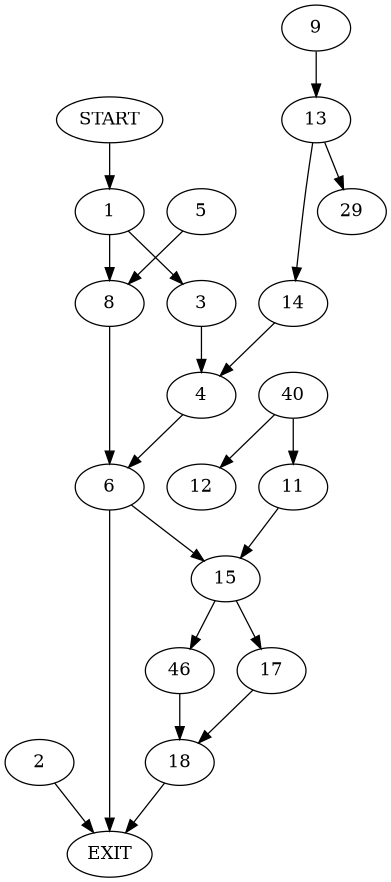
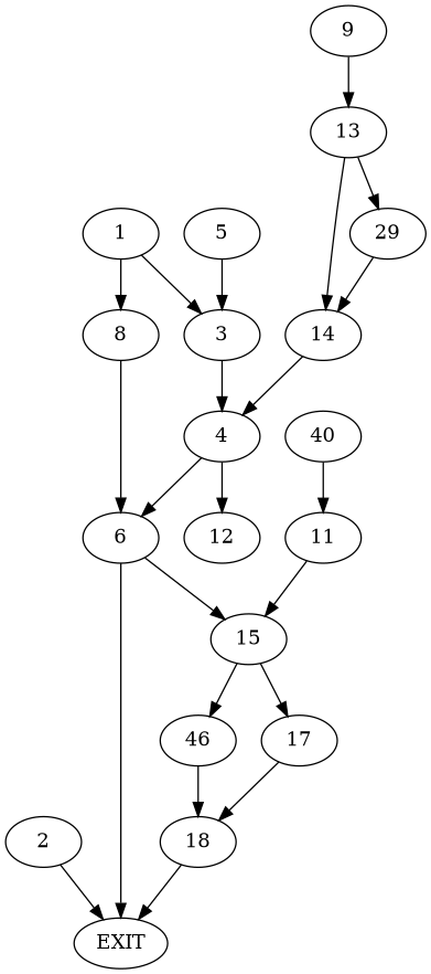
  digraph {
-   n1 [label=START]
    1
    3
    8
    n5 [label=EXIT]
    2
    4
    6
    5
    15
    9
    13
    n13 [label=40]
    11
    12
    14
    n17 [label=29]
    n18 [label=46]
    17
    18
-   n1 -> 1
    1 -> 3
    1 -> 8
    3 -> 4
    8 -> 6
    2 -> n5
    4 -> 6
    6 -> n5
    6 -> 15
-   5 -> 8
+   5 -> 3
    15 -> n18
    15 -> 17
    9 -> 13
    13 -> 14
    13 -> n17
    n13 -> 11
-   n13 -> 12
+   4 -> 12
    11 -> 15
    14 -> 4
+   n17 -> 14
    n18 -> 18
    17 -> 18
    18 -> n5
  }
